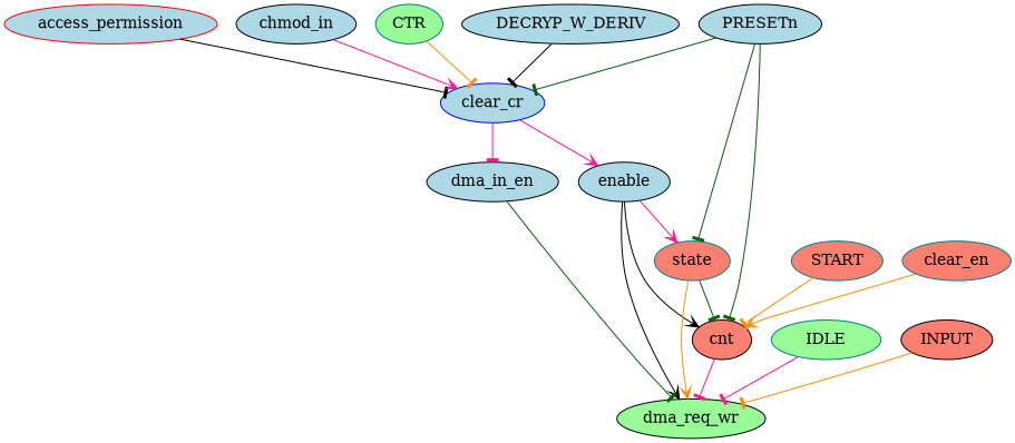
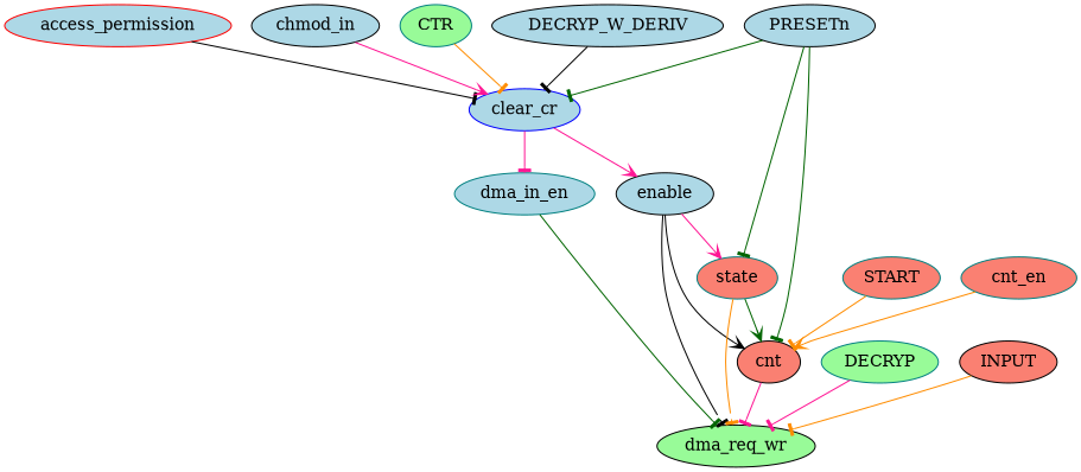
  strict digraph {
    node [color=black complexity=9 fillcolor=lightblue importance=0.169939766828 rank=0.0113293177885 style=filled]
    edge [arrowhead=tee color=deeppink]
    cnt [fillcolor=salmon importance=0.0377540180142 rank=0.00419489089047]
    dma_req_wr [complexity=0 fillcolor=palegreen importance=0.0196987967642 rank=0.0]
    enable [complexity=13 importance=0.228523377281 rank=0.0175787213293]
    state [color=teal complexity=12 fillcolor=salmon importance=0.10884397178 rank=0.00907033098163]
    CTR [color=teal complexity=15 fillcolor=palegreen]
    n6 [color=blue complexity=11 importance=0.0809525964358 label=clear_cr rank=0.00735932694871]
-   dma_in_en [importance=0.030534230486 rank=0.00339269227622]
+   dma_in_en [color=teal importance=0.030534230486 rank=0.00339269227622]
    START [color=teal complexity=12 fillcolor=salmon importance=0.0835426099849 rank=0.00696188416541]
-   IDLE [color=teal fillcolor=palegreen importance=0.0277333707206 rank=0.00308148563562]
+   IDLE [color=teal fillcolor=palegreen importance=0.0277333707206 rank=0.00308148563562 label=DECRYP]
    PRESETn [complexity=10 importance=0.0666347039707 rank=0.00666347039707]
    DECRYP_W_DERIV [complexity=15]
    INPUT [fillcolor=salmon importance=0.0277333707206 rank=0.00308148563562]
    access_permission [color=red complexity=13 importance=0.657495948733 rank=0.050576611441]
-   cnt_en [color=teal complexity=10 fillcolor=salmon importance=0.0609882187357 rank=0.00609882187357 label=clear_en]
+   cnt_en [color=teal complexity=10 fillcolor=salmon importance=0.0609882187357 rank=0.00609882187357]
    chmod_in [complexity=15 importance=0.17034149114 rank=0.0113560994094]
    cnt -> dma_req_wr
    enable -> cnt [arrowhead=vee color=black]
-   enable -> dma_req_wr [arrowhead=vee color=black]
+   enable -> dma_req_wr [color=black]
    enable -> state [arrowhead=vee]
-   state -> cnt [color=darkgreen]
-   state -> dma_req_wr [arrowhead=vee color=darkorange]
+   state -> cnt [arrowhead=vee color=darkgreen]
+   state -> dma_req_wr [color=darkorange]
    CTR -> n6 [color=darkorange]
    n6 -> enable [arrowhead=vee]
    n6 -> dma_in_en
    dma_in_en -> dma_req_wr [color=darkgreen]
    START -> cnt [color=darkorange]
    IDLE -> dma_req_wr
    PRESETn -> cnt [color=darkgreen]
    PRESETn -> state [color=darkgreen]
    PRESETn -> n6 [color=darkgreen]
    DECRYP_W_DERIV -> n6 [color=black]
    INPUT -> dma_req_wr [color=darkorange]
    access_permission -> n6 [color=black]
    cnt_en -> cnt [arrowhead=vee color=darkorange]
    chmod_in -> n6 [arrowhead=vee]
  }
